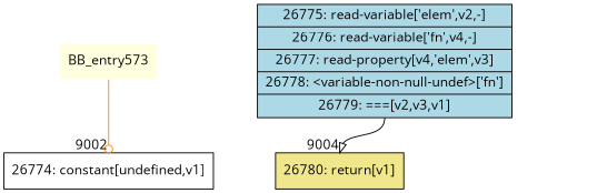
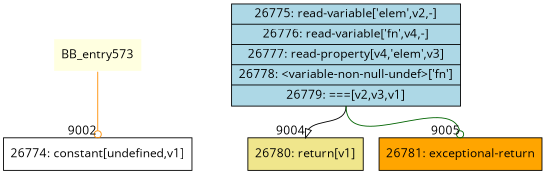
  digraph {
    fontname="Open Sans"
    rankdir=TD
    node [fontname="Open Sans" shape=record style=filled]
    edge [arrowhead=odot fontname="Open Sans" headport=n tailport=s]
    n1 [fillcolor=lightyellow label=BB_entry573 shape=none]
    n2 [fillcolor=white label="{26774: constant[undefined,v1]}"]
    n3 [fillcolor=lightblue label="{26775: read-variable['elem',v2,-]|26776: read-variable['fn',v4,-]|26777: read-property[v4,'elem',v3]|26778: \<variable-non-null-undef\>['fn']|26779: ===[v2,v3,v1]}"]
    n4 [fillcolor=khaki label="{26780: return[v1]}"]
+   n5 [fillcolor=orange label="{26781: exceptional-return}"]
    n1 -> n2 [color=darkorange headlabel="    9002"]
    n3 -> n4 [arrowhead=onormal color=black headlabel="      9004"]
+   n3 -> n5 [color=darkgreen headlabel="      9005"]
  }
